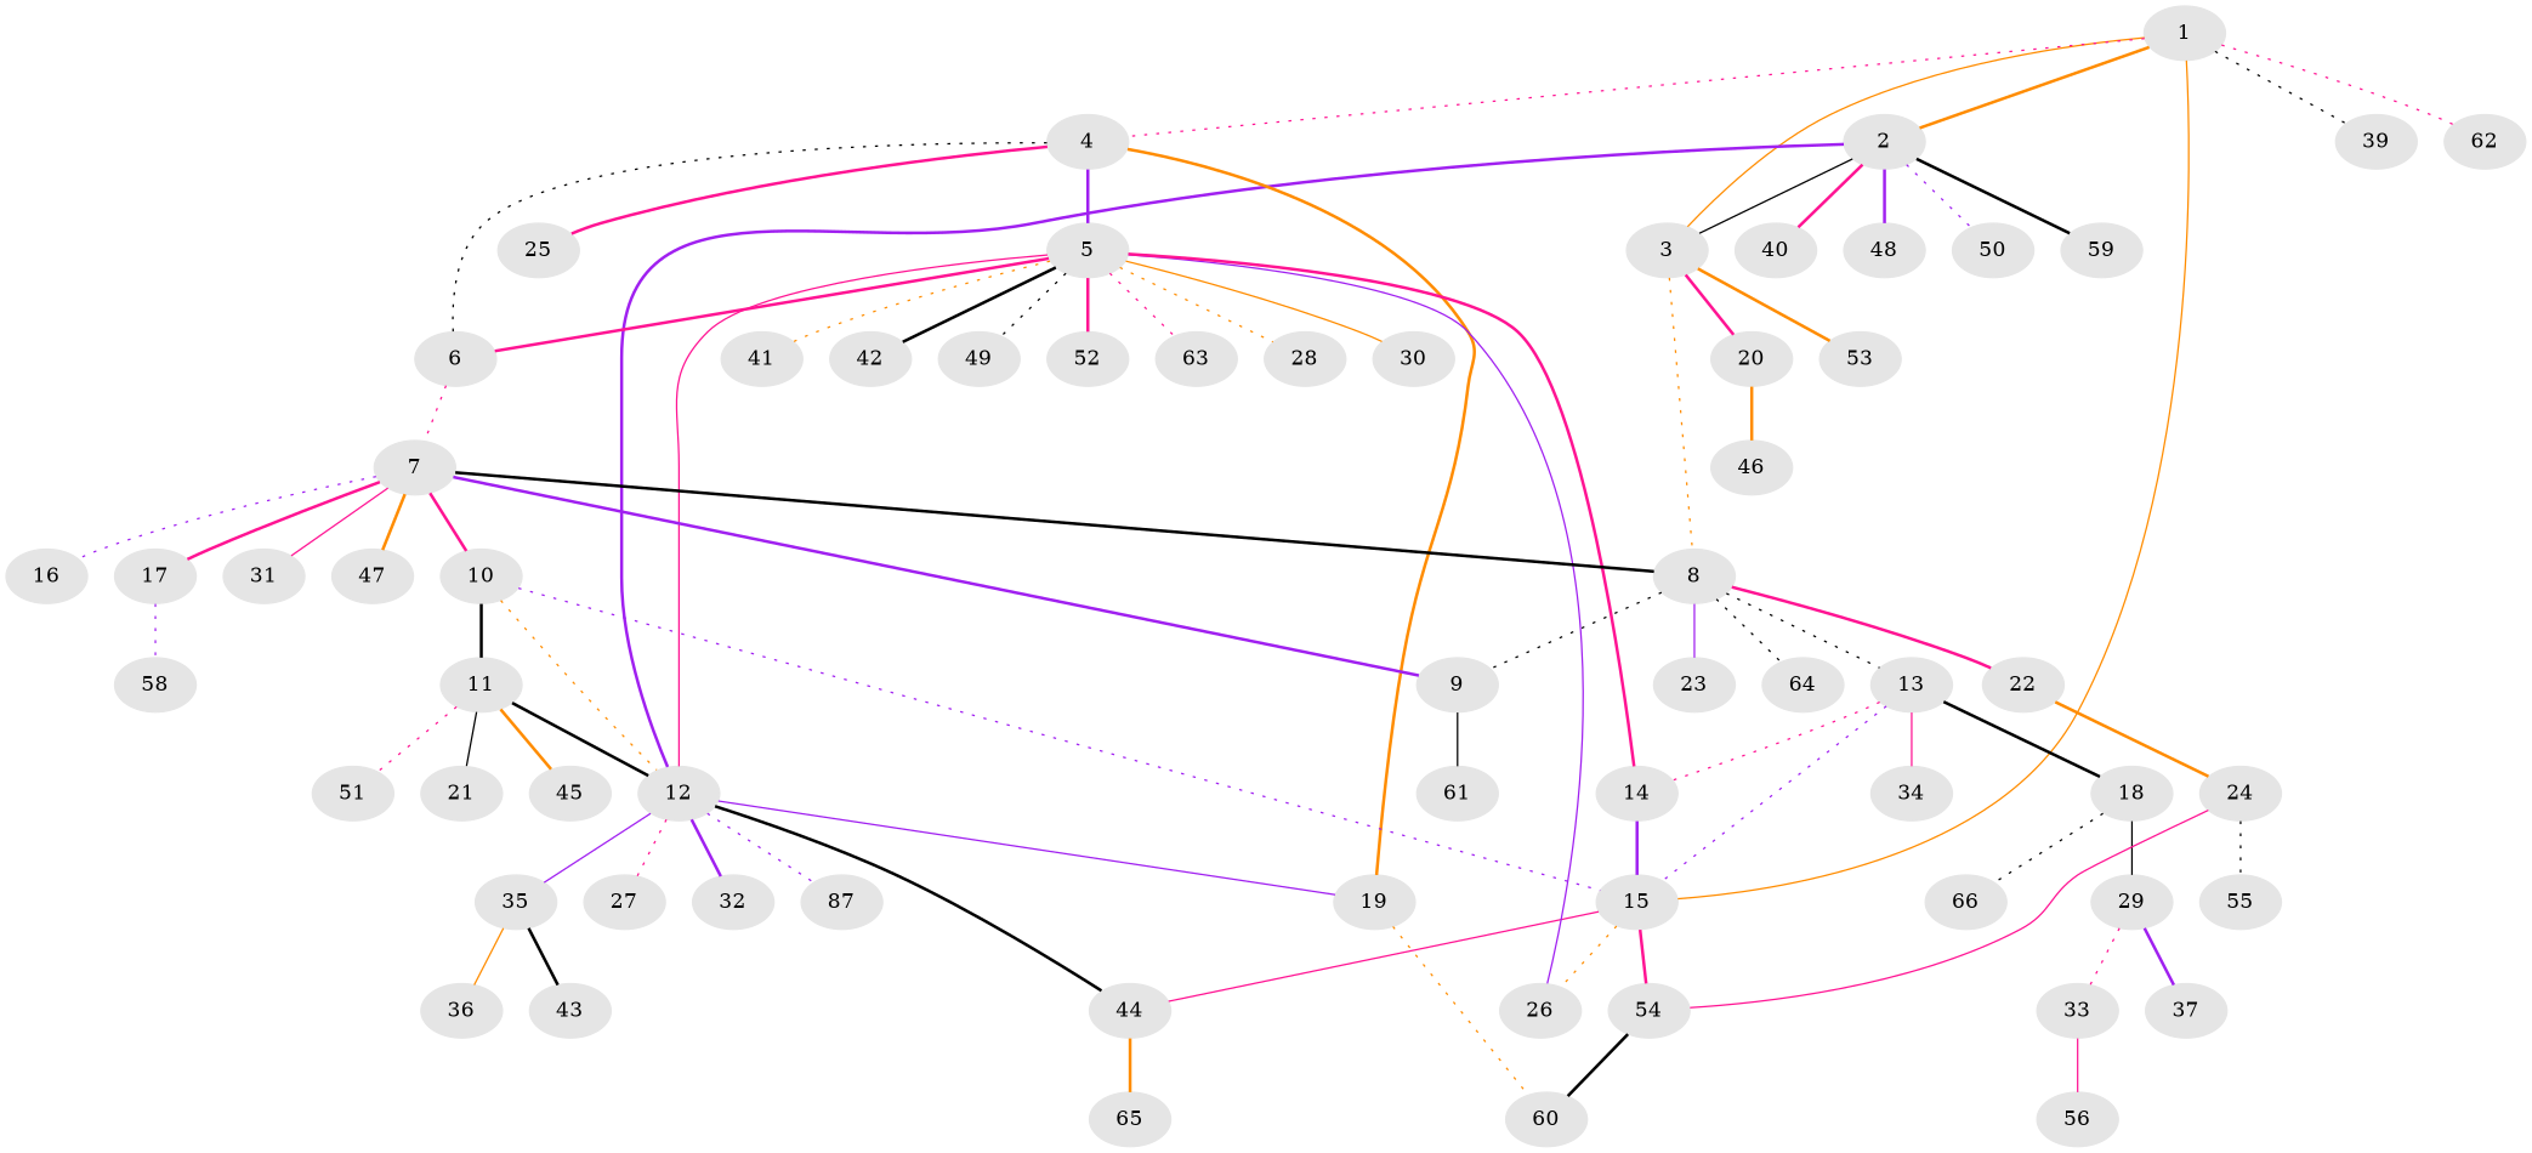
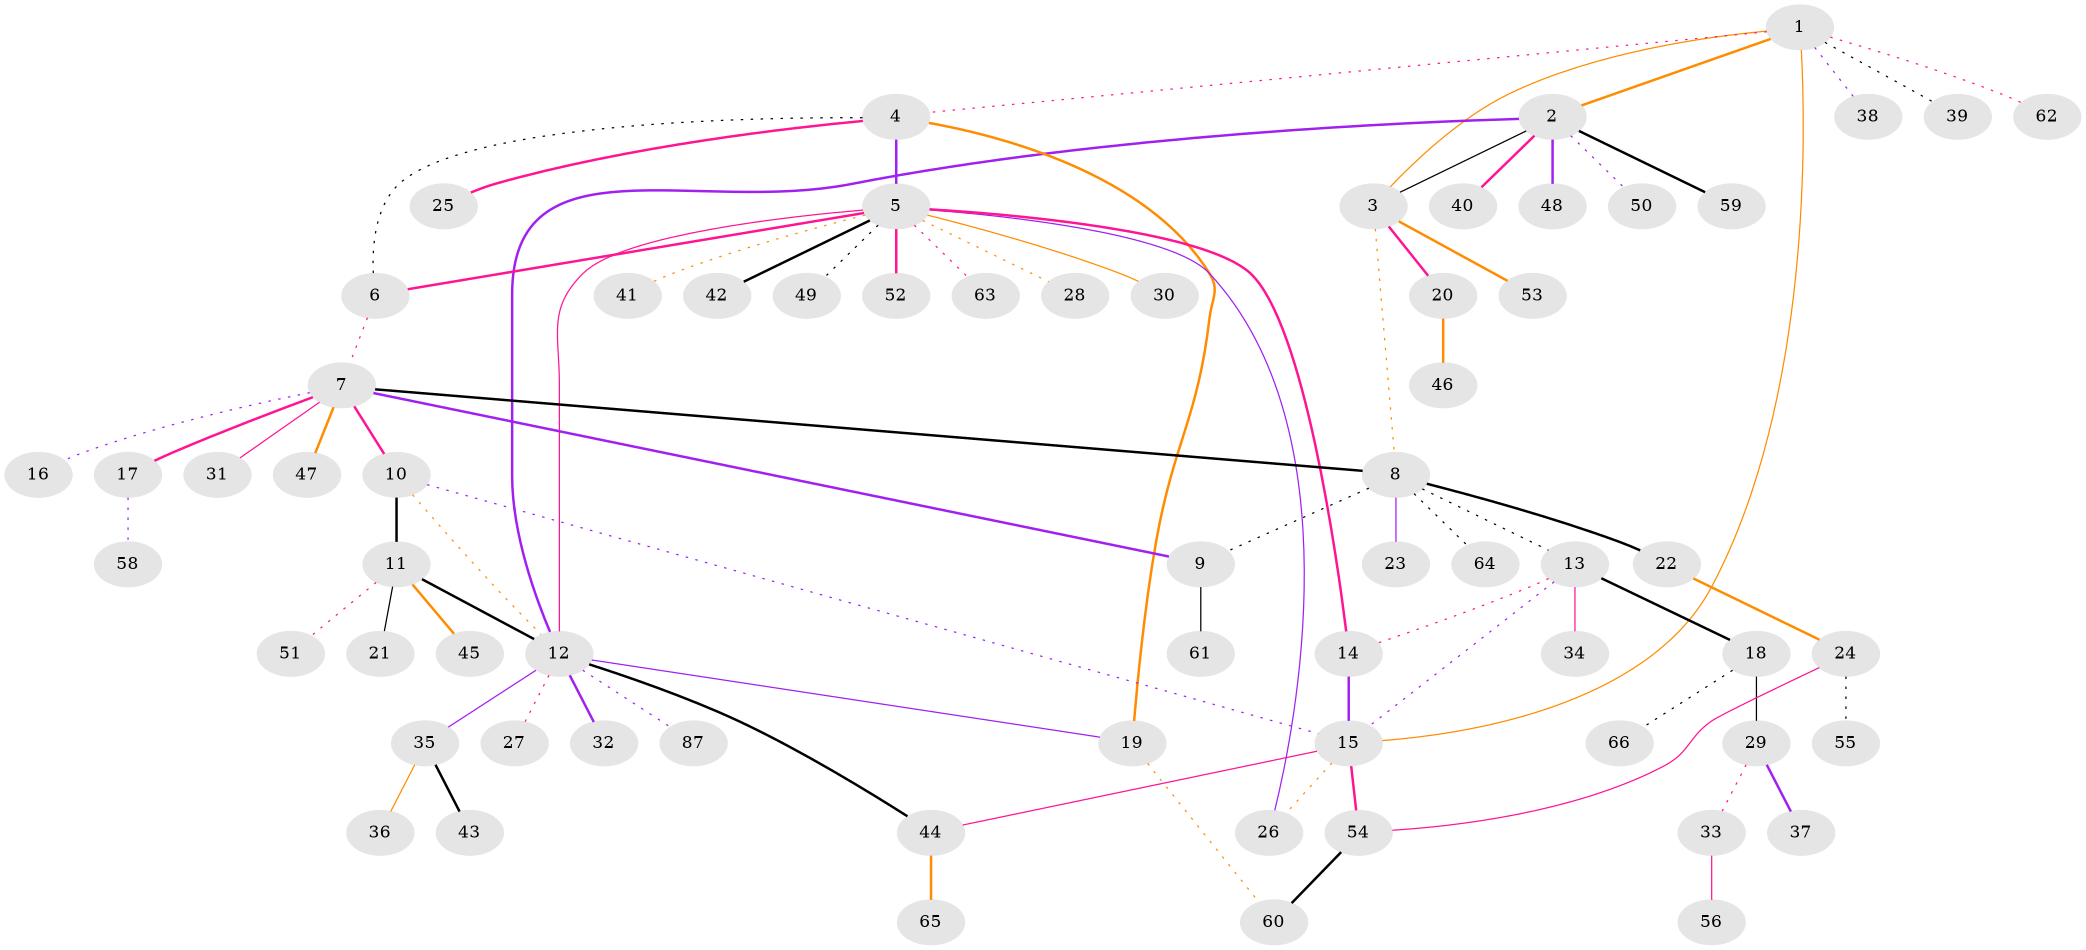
  graph {
    fontname="DejaVu Serif"
    node [color=gray90 fontname="DejaVu Serif" style=filled]
    edge [color=deeppink fontname="DejaVu Serif" style=bold]
    1
    2
    3
    4
    15
+   38
    39
    62
    12
    40
    48
    50
    59
    8
    20
    53
    5
    6
    19
    25
    26
    44
    54
    27
    32
    35
    n27 [label=87]
    9
    13
    22
    23
    64
    46
    14
    28
    30
    41
    42
    49
    52
    63
    7
    60
    10
    16
    17
    31
    47
    61
    11
    58
    18
    34
    24
    21
    45
    51
    36
    43
    65
    29
    66
    33
    37
    55
    56
    1 -- 2 [color=darkorange]
    1 -- 3 [color=darkorange style=solid]
    1 -- 4 [style=dotted]
    1 -- 15 [color=darkorange style=solid]
+   1 -- 38 [color=purple style=dotted]
    1 -- 39 [color=black style=dotted]
    1 -- 62 [style=dotted]
    2 -- 3 [color=black style=solid]
    2 -- 12 [color=purple]
    2 -- 40
    2 -- 48 [color=purple]
    2 -- 50 [color=purple style=dotted]
    2 -- 59 [color=black]
    3 -- 8 [color=darkorange style=dotted]
    3 -- 20
    3 -- 53 [color=darkorange]
    4 -- 5 [color=purple]
    4 -- 6 [color=black style=dotted]
    4 -- 19 [color=darkorange]
    4 -- 25
    15 -- 26 [color=darkorange style=dotted]
    15 -- 44 [style=solid]
    15 -- 54
    12 -- 19 [color=purple style=solid]
    12 -- 44 [color=black]
    12 -- 27 [style=dotted]
    12 -- 32 [color=purple]
    12 -- 35 [color=purple style=solid]
    12 -- n27 [color=purple style=dotted]
    8 -- 9 [color=black style=dotted]
    8 -- 13 [color=black style=dotted]
-   8 -- 22
+   8 -- 22 [color=black]
    8 -- 23 [color=purple style=solid]
    8 -- 64 [color=black style=dotted]
    20 -- 46 [color=darkorange]
    5 -- 12 [style=solid]
    5 -- 6
    5 -- 26 [color=purple style=solid]
    5 -- 14
    5 -- 28 [color=darkorange style=dotted]
    5 -- 30 [color=darkorange style=solid]
    5 -- 41 [color=darkorange style=dotted]
    5 -- 42 [color=black]
    5 -- 49 [color=black style=dotted]
    5 -- 52
    5 -- 63 [style=dotted]
    6 -- 7 [style=dotted]
    19 -- 60 [color=darkorange style=dotted]
    44 -- 65 [color=darkorange]
    54 -- 60 [color=black]
    35 -- 36 [color=darkorange style=solid]
    35 -- 43 [color=black]
    9 -- 61 [color=black style=solid]
    13 -- 15 [color=purple style=dotted]
    13 -- 14 [style=dotted]
    13 -- 18 [color=black]
    13 -- 34 [style=solid]
    22 -- 24 [color=darkorange]
    14 -- 15 [color=purple]
    7 -- 8 [color=black]
    7 -- 9 [color=purple]
    7 -- 10
    7 -- 16 [color=purple style=dotted]
    7 -- 17
    7 -- 31 [style=solid]
    7 -- 47 [color=darkorange]
    10 -- 15 [color=purple style=dotted]
    10 -- 12 [color=darkorange style=dotted]
    10 -- 11 [color=black]
    17 -- 58 [color=purple style=dotted]
    11 -- 12 [color=black]
    11 -- 21 [color=black style=solid]
    11 -- 45 [color=darkorange]
    11 -- 51 [style=dotted]
    18 -- 29 [color=black style=solid]
    18 -- 66 [color=black style=dotted]
    24 -- 54 [style=solid]
    24 -- 55 [color=black style=dotted]
    29 -- 33 [style=dotted]
    29 -- 37 [color=purple]
    33 -- 56 [style=solid]
  }
